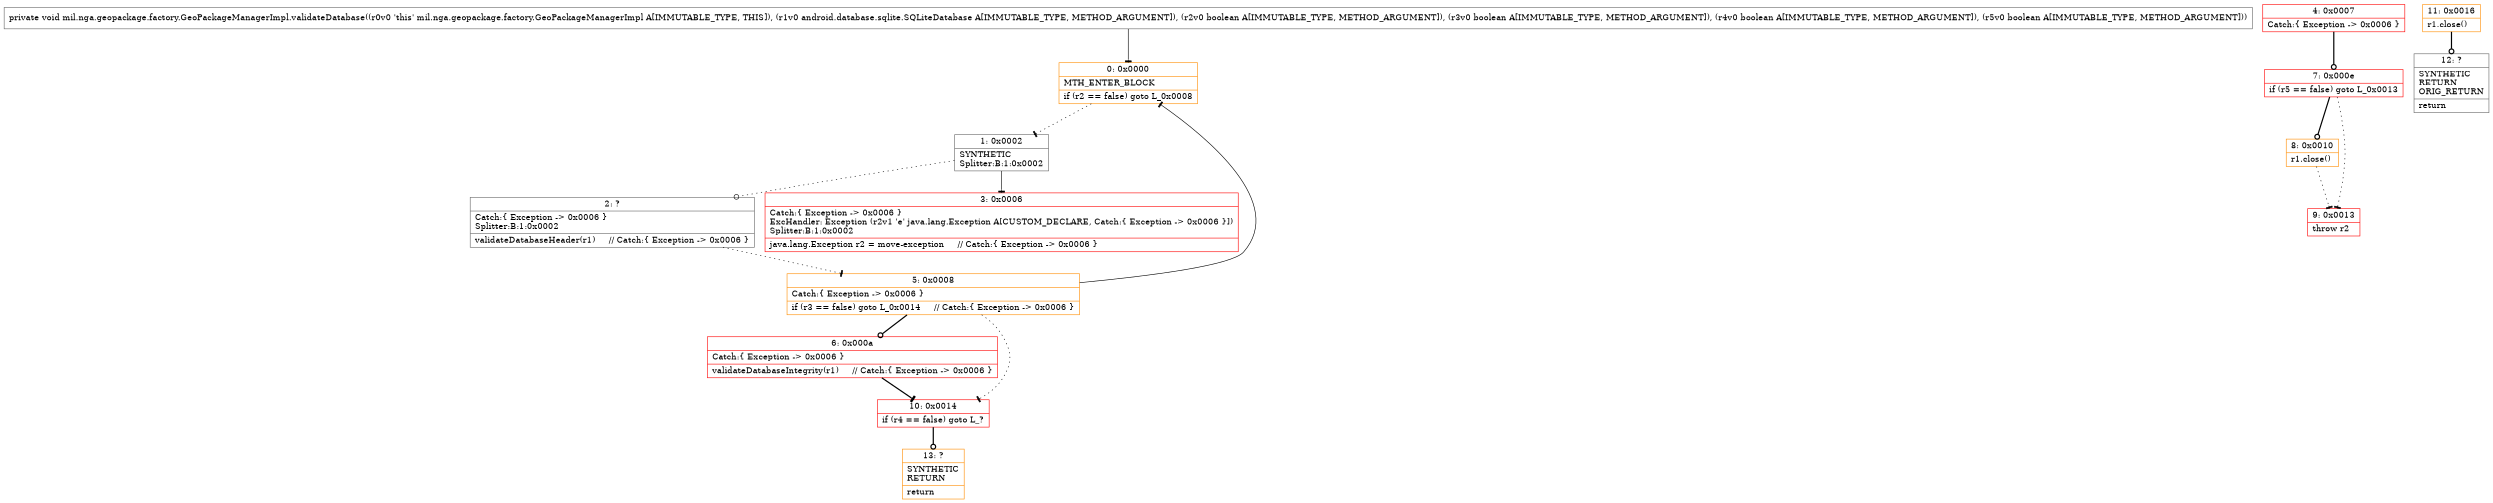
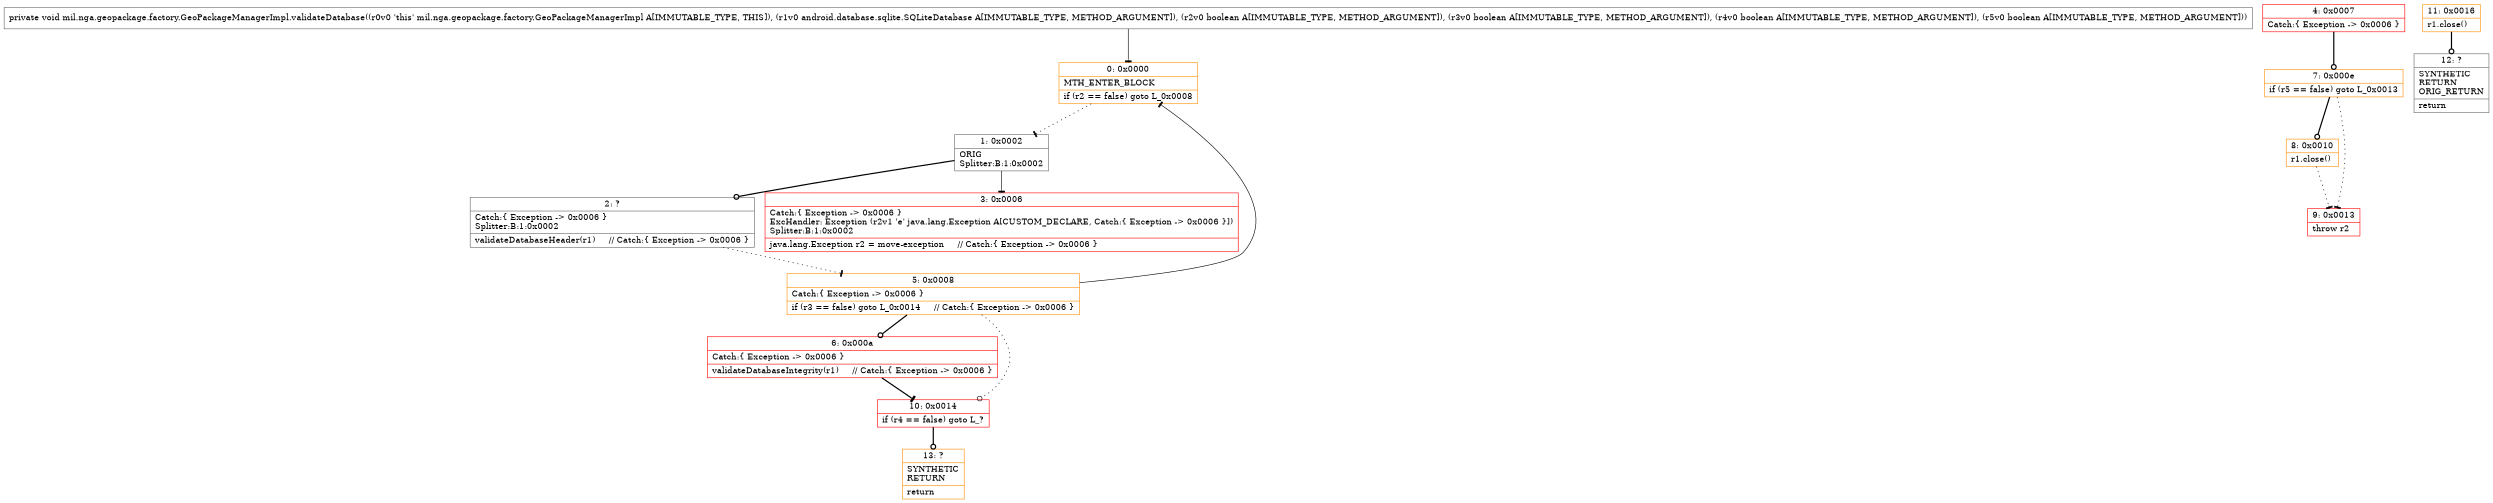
  digraph {
    node [color=red shape=record]
    edge [arrowhead=tee style=dotted]
    n1 [color=darkorange label="{0\:\ 0x0000|MTH_ENTER_BLOCK\l|if (r2 == false) goto L_0x0008\l}"]
-   n2 [color=gray40 label="{1\:\ 0x0002|SYNTHETIC\lSplitter:B:1:0x0002\l}"]
+   n2 [color=gray40 label="{1\:\ 0x0002|ORIG\lSplitter:B:1:0x0002\l}"]
    n3 [color=gray40 label="{2\:\ ?|Catch:\{ Exception \-\> 0x0006 \}\lSplitter:B:1:0x0002\l|validateDatabaseHeader(r1)     \/\/ Catch:\{ Exception \-\> 0x0006 \}\l}"]
    n4 [label="{3\:\ 0x0006|Catch:\{ Exception \-\> 0x0006 \}\lExcHandler: Exception (r2v1 'e' java.lang.Exception A[CUSTOM_DECLARE, Catch:\{ Exception \-\> 0x0006 \}])\lSplitter:B:1:0x0002\l|java.lang.Exception r2 = move\-exception     \/\/ Catch:\{ Exception \-\> 0x0006 \}\l}"]
    n5 [color=darkorange label="{5\:\ 0x0008|Catch:\{ Exception \-\> 0x0006 \}\l|if (r3 == false) goto L_0x0014     \/\/ Catch:\{ Exception \-\> 0x0006 \}\l}"]
    n6 [label="{6\:\ 0x000a|Catch:\{ Exception \-\> 0x0006 \}\l|validateDatabaseIntegrity(r1)     \/\/ Catch:\{ Exception \-\> 0x0006 \}\l}"]
    n7 [label="{10\:\ 0x0014|if (r4 == false) goto L_?\l}"]
    n8 [label="{4\:\ 0x0007|Catch:\{ Exception \-\> 0x0006 \}\l}"]
-   n9 [label="{7\:\ 0x000e|if (r5 == false) goto L_0x0013\l}"]
+   n9 [color=darkorange label="{7\:\ 0x000e|if (r5 == false) goto L_0x0013\l}"]
    n10 [color=darkorange label="{8\:\ 0x0010|r1.close()\l}"]
    n11 [label="{9\:\ 0x0013|throw r2\l}"]
    n12 [color=darkorange label="{13\:\ ?|SYNTHETIC\lRETURN\l|return\l}"]
    n13 [color=darkorange label="{11\:\ 0x0016|r1.close()\l}"]
    n14 [color=gray40 label="{12\:\ ?|SYNTHETIC\lRETURN\lORIG_RETURN\l|return\l}"]
    n15 [color=gray40 label="{private void mil.nga.geopackage.factory.GeoPackageManagerImpl.validateDatabase((r0v0 'this' mil.nga.geopackage.factory.GeoPackageManagerImpl A[IMMUTABLE_TYPE, THIS]), (r1v0 android.database.sqlite.SQLiteDatabase A[IMMUTABLE_TYPE, METHOD_ARGUMENT]), (r2v0 boolean A[IMMUTABLE_TYPE, METHOD_ARGUMENT]), (r3v0 boolean A[IMMUTABLE_TYPE, METHOD_ARGUMENT]), (r4v0 boolean A[IMMUTABLE_TYPE, METHOD_ARGUMENT]), (r5v0 boolean A[IMMUTABLE_TYPE, METHOD_ARGUMENT])) }"]
    n1 -> n2
-   n2 -> n3 [arrowhead=odot]
+   n2 -> n3 [arrowhead=odot style=bold]
    n2 -> n4 [style=solid]
    n3 -> n5
    n5 -> n1 [style=solid]
    n5 -> n6 [arrowhead=odot style=bold]
-   n5 -> n7
+   n5 -> n7 [arrowhead=odot]
    n6 -> n7 [style=bold]
    n7 -> n12 [arrowhead=odot style=bold]
    n8 -> n9 [arrowhead=odot style=bold]
    n9 -> n10 [arrowhead=odot style=bold]
    n9 -> n11
    n10 -> n11
    n13 -> n14 [arrowhead=odot style=bold]
    n15 -> n1 [style=solid]
  }
